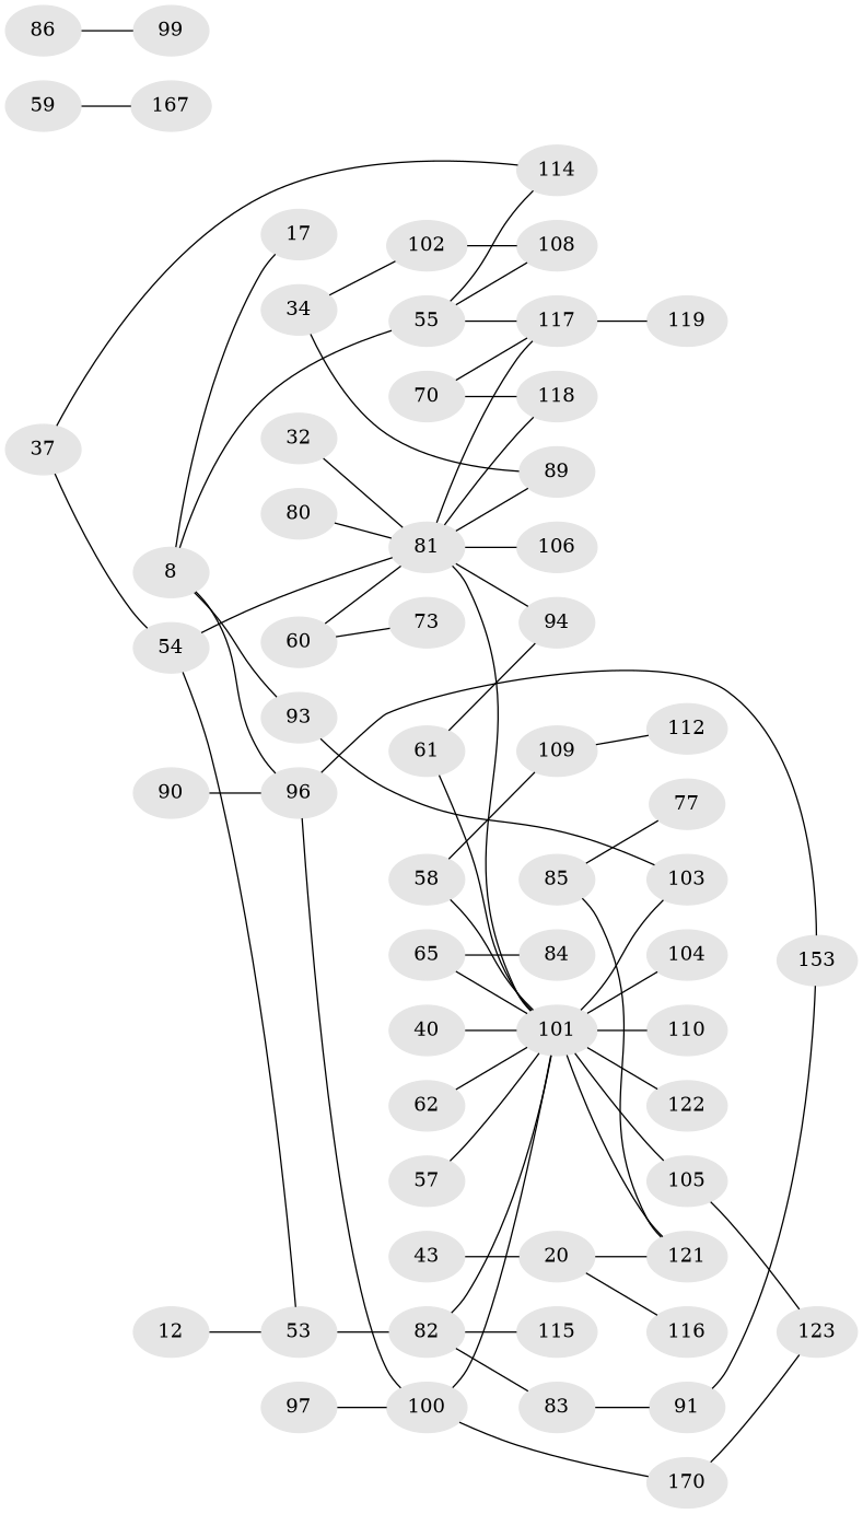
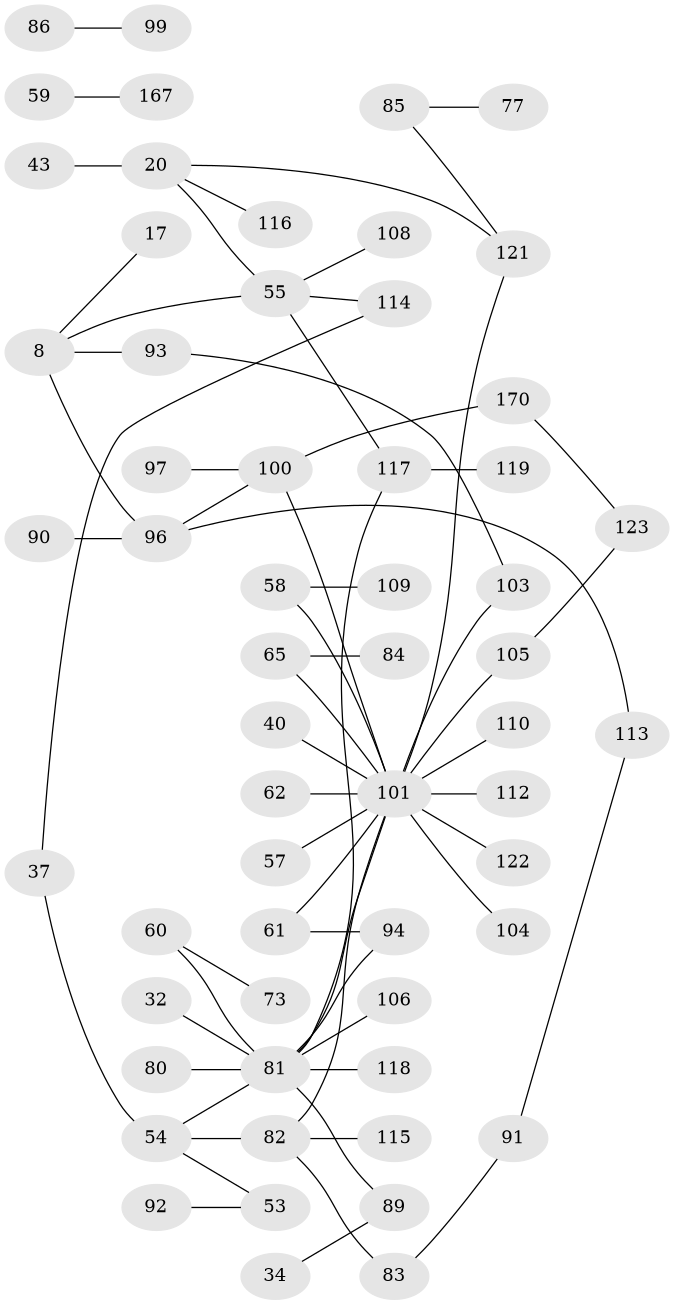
  graph {
    rankdir=LR
    node [color=gray90 style=filled]
    8
    17
    55 [super="+14+16"]
    93
    96 [super="+12"]
    108
    114
    117 [super="+45+47+54"]
    81 [super="+23+79+72"]
    101 [super="+35+75+38+64"]
    94 [super="+49"]
    118
    89 [super="+13"]
    106
    103
-   113 [label=153]
+   113
    100 [super="+52+36+71+76+88"]
    32
    n19 [label=54 super="+28"]
    53
    82 [super="+63+68"]
    37
    121 [super="+77+56"]
    104
    105
    110
    112
    122
    40
    n30 [label=20 super="+26"]
    116 [super="+98"]
    43
    83
    115
    119
    58
    109
    n38 [label=167]
    59
    60
    73
    61 [super="+48"]
    62
    65
    84
    n46 [label=57]
-   70
    n48 [label=34]
-   102
    80
    91
    85 [super="+78"]
    n53 [label=77]
    86
    99
    90
    n57 [label=170 super="+95"]
-   92 [label=12]
+   92
    97
    123
    8 -- 17
    8 -- 55
    8 -- 93
    8 -- 96 [weight=2]
    55 -- 108
    55 -- 114
    55 -- 117
    93 -- 103
    96 -- 113
    96 -- 100
    117 -- 119
    81 -- 117
    81 -- 101 [weight=5]
    81 -- 94
    81 -- 118
    81 -- 89
    81 -- 106
    101 -- 103
    101 -- 121 [weight=2]
    101 -- 104
    101 -- 105
    101 -- 110
-   109 -- 112
+   101 -- 112
    101 -- 122
    100 -- 101
    100 -- n57
    32 -- 81
    n19 -- 81
    n19 -- 53
-   53 -- 82 [weight=2]
+   n19 -- 82 [weight=2]
    82 -- 101
    82 -- 83
    82 -- 115
    37 -- 114
    37 -- n19
    105 -- 123
    40 -- 101
+   n30 -- 55 [weight=2]
    n30 -- 121
    n30 -- 116
    43 -- n30
    83 -- 91
    58 -- 101
    58 -- 109
    59 -- n38
    60 -- 81
    60 -- 73
    61 -- 101
    61 -- 94
    62 -- 101
    65 -- 101
    65 -- 84
    n46 -- 101
-   70 -- 117
-   70 -- 118
    n48 -- 89
-   n48 -- 102
-   102 -- 108
    80 -- 81
    91 -- 113
    85 -- 121
    85 -- n53
    86 -- 99
    90 -- 96
    n57 -- 123
    92 -- 53
    97 -- 100
  }
